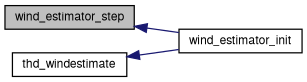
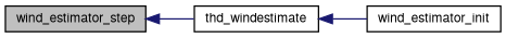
  digraph {
    rankdir=LR
    node [color=black fillcolor=white fontname=FreeSans fontsize=10 shape=record style=filled]
    edge [color=midnightblue dir=back fontname=FreeSans fontsize=10 labelfontname=FreeSans labelfontsize=10 style=solid]
    n1 [fillcolor=grey75 fontcolor=black height=0.2 label=wind_estimator_step width=0.4]
    n2 [height=0.2 label=thd_windestimate width=0.4]
    n3 [height=0.2 label=wind_estimator_init width=0.4]
-   n1 -> n3
+   n1 -> n2
    n2 -> n3
  }
